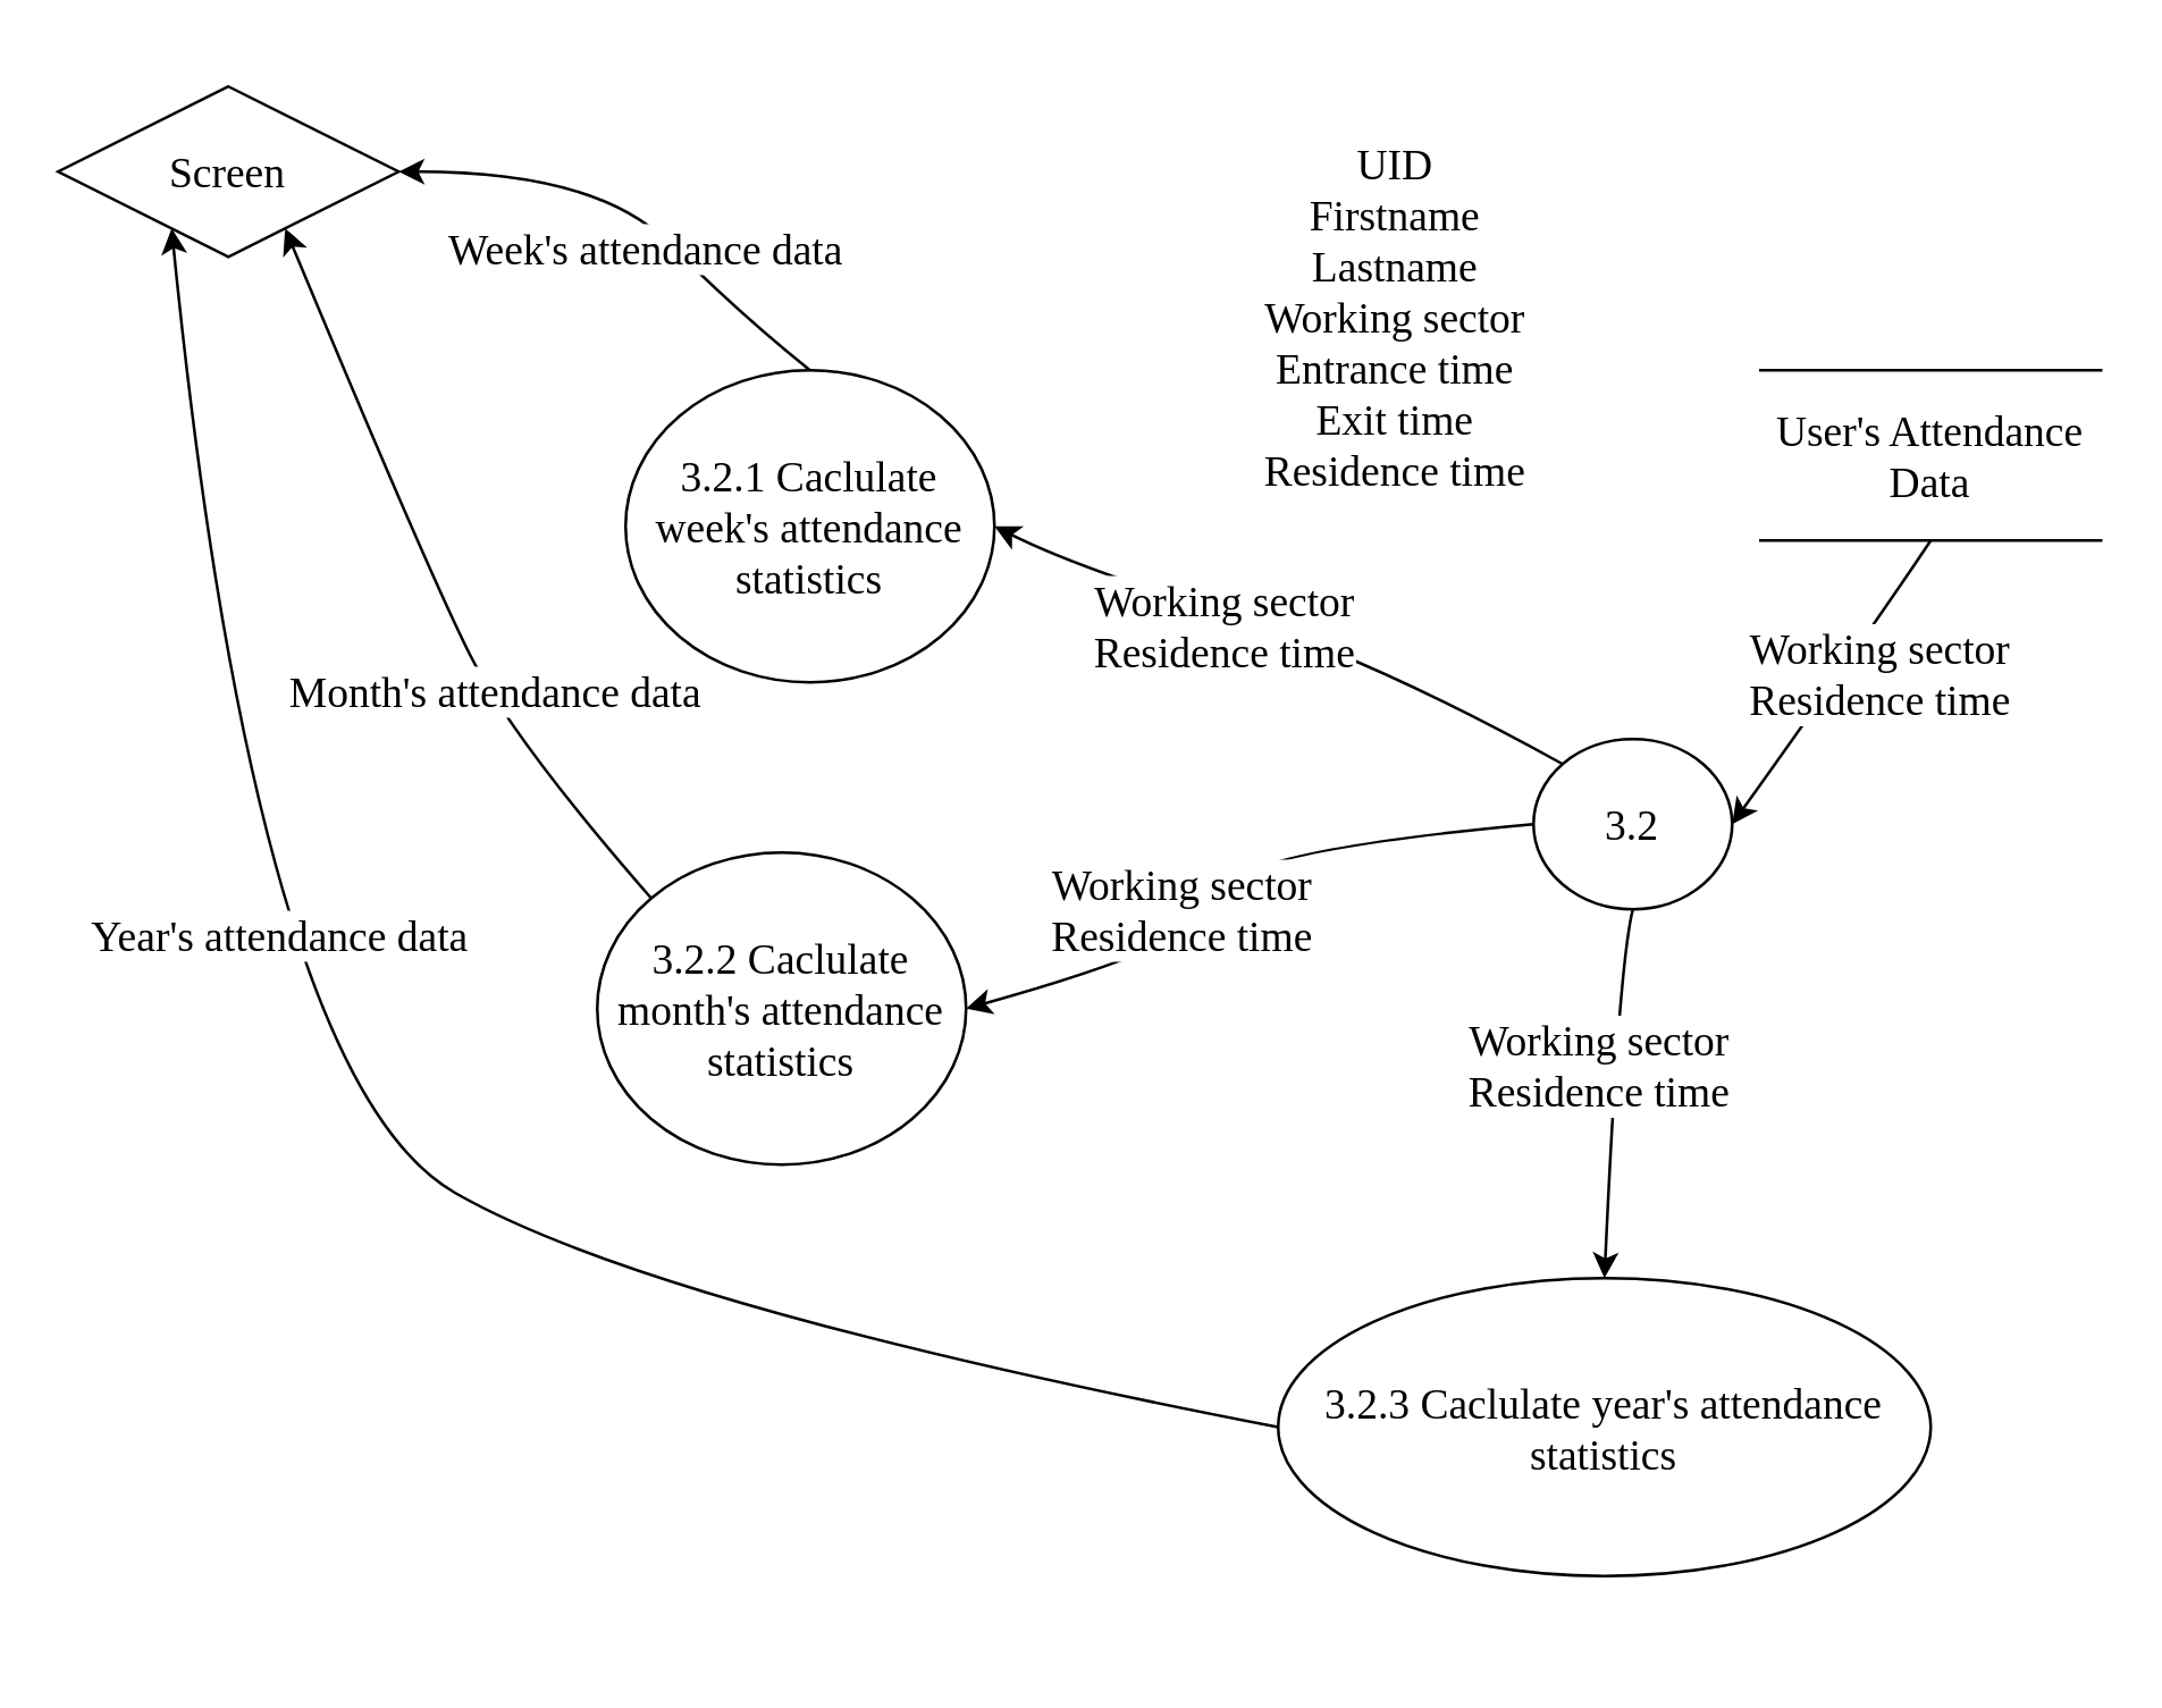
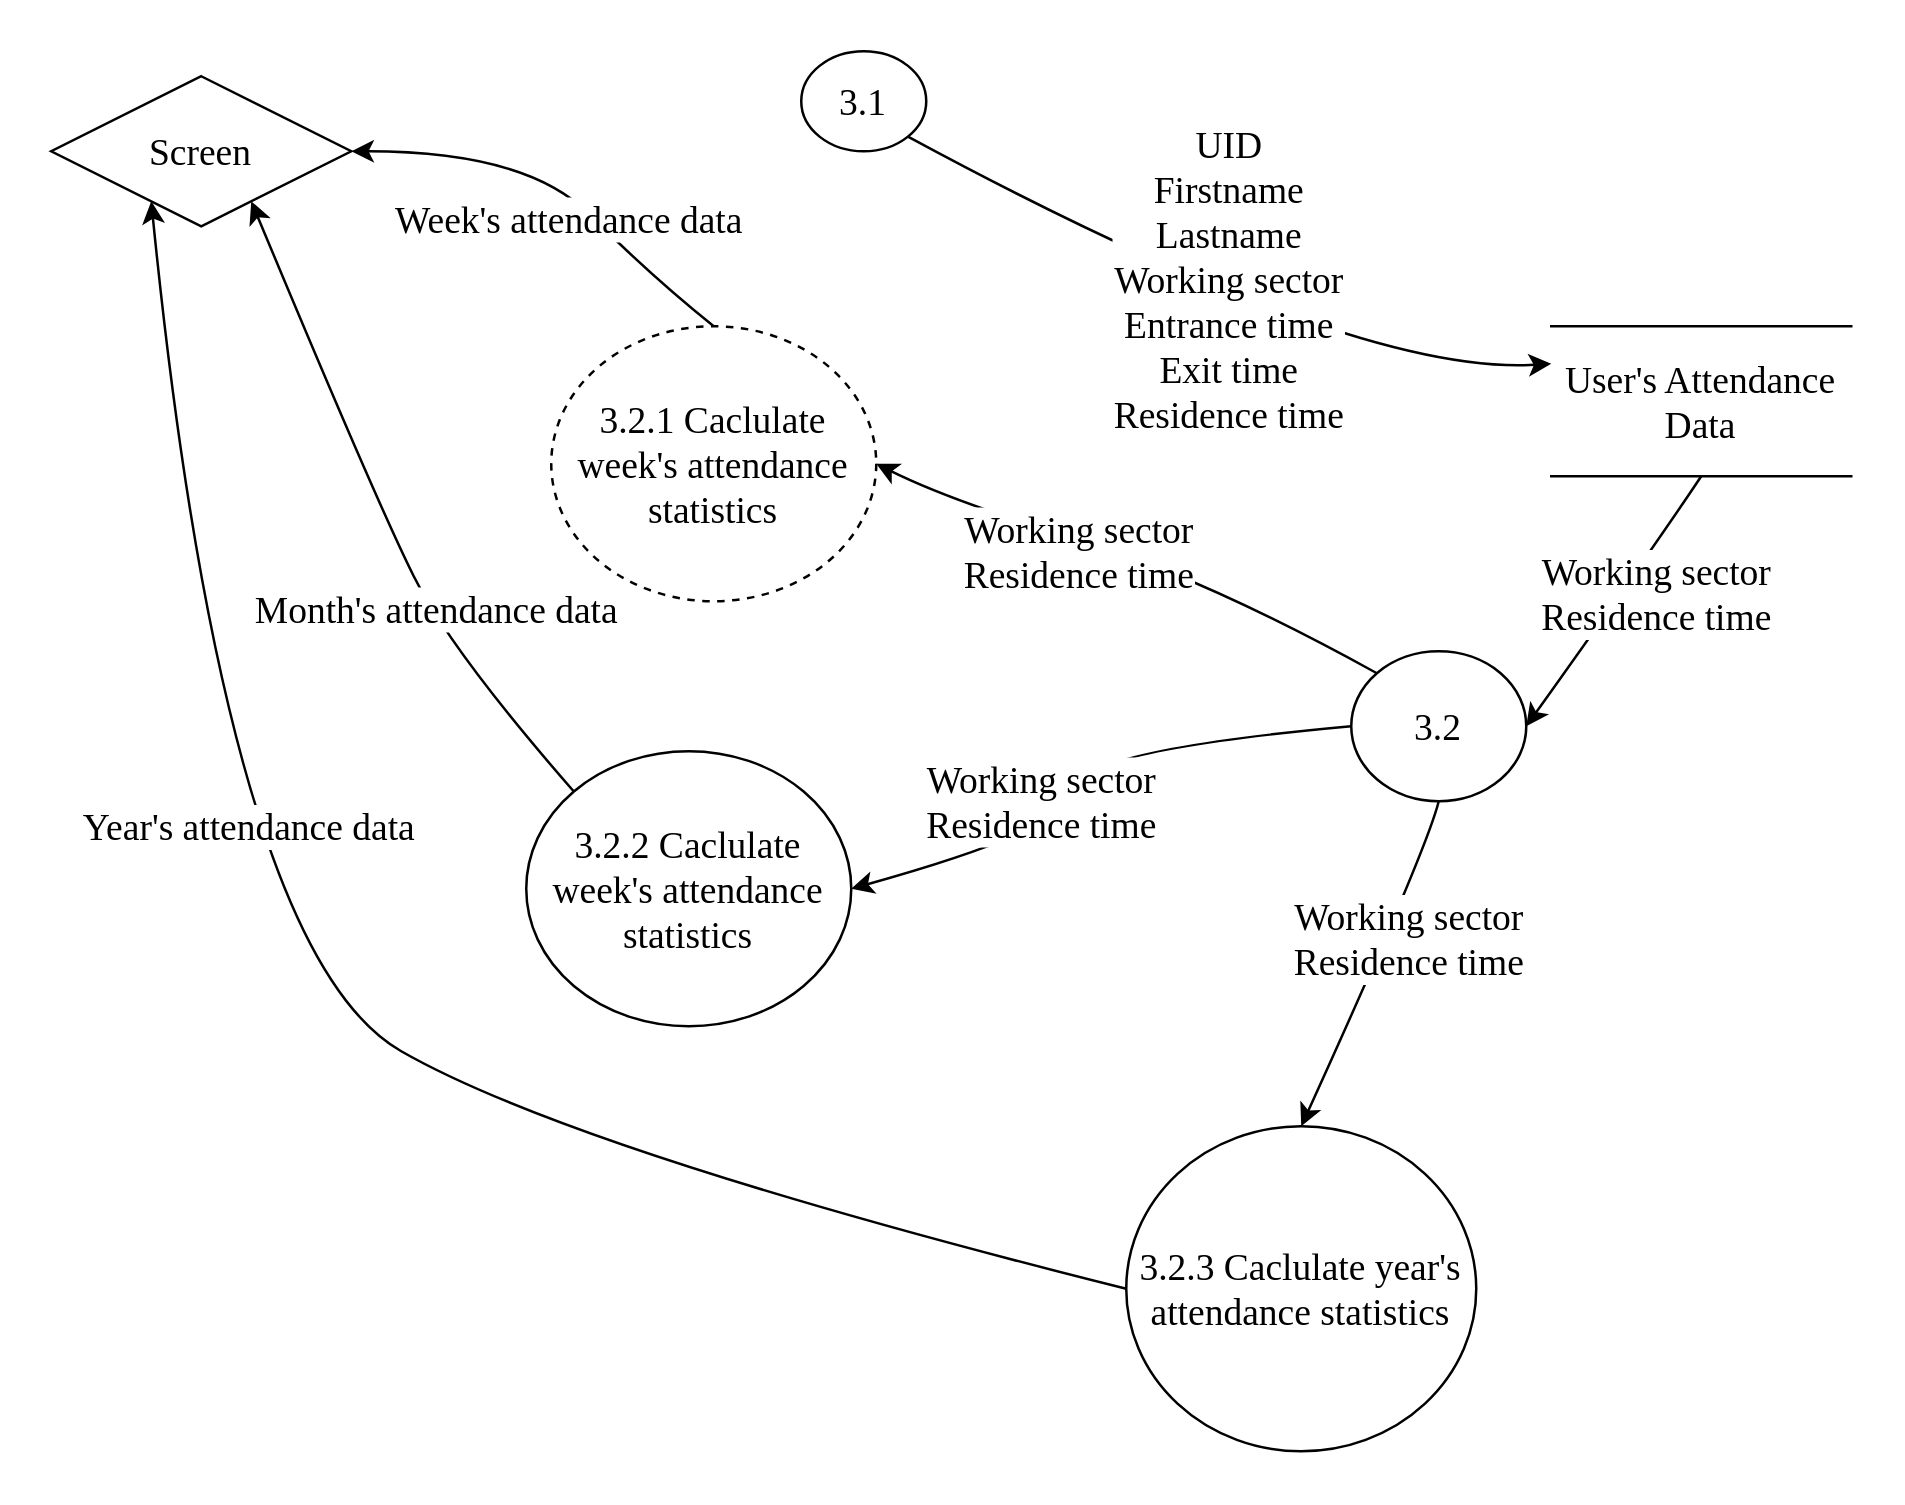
  <mxCell id="0" />
  <mxCell id="1" parent="0" />
  <mxCell id="2" style="edgeStyle=orthogonalEdgeStyle;rounded=0;orthogonalLoop=1;jettySize=auto;html=1;exitX=0.5;exitY=0;exitDx=0;exitDy=0;fontFamily=Times New Roman;fontSize=15;" parent="1" edge="1"><mxGeometry relative="1" as="geometry"><mxPoint x="400" y="240" as="targetPoint" /></mxGeometry></mxCell>
  <mxCell id="3" value="Card's informations" style="edgeLabel;html=1;align=center;verticalAlign=middle;resizable=0;points=[];fontSize=15;fontFamily=Times New Roman;" parent="2" vertex="1" connectable="0"><mxGeometry x="-0.236" y="1" relative="1" as="geometry"><mxPoint y="22" as="offset" /></mxGeometry></mxCell>
  <mxCell id="4" value="Screen" style="rhombus;whiteSpace=wrap;html=1;fontFamily=Times New Roman;fontSize=15;" parent="1" vertex="1"><mxGeometry x="20" y="30" width="120" height="60" as="geometry" /></mxCell>
  <mxCell id="5" value="User's Attendance&lt;br style=&quot;font-size: 15px;&quot;&gt;Data" style="shape=partialRectangle;whiteSpace=wrap;html=1;left=0;right=0;fillColor=none;fontFamily=Times New Roman;fontSize=15;" parent="1" vertex="1"><mxGeometry x="620" y="130" width="120" height="60" as="geometry" /></mxCell>
  <mxCell id="6" value="3.2" style="ellipse;whiteSpace=wrap;html=1;fontFamily=Times New Roman;fontSize=15;" parent="1" vertex="1"><mxGeometry x="540" y="260" width="70" height="60" as="geometry" /></mxCell>
  <mxCell id="7" value="" style="curved=1;endArrow=classic;html=1;rounded=0;entryX=1;entryY=0.5;entryDx=0;entryDy=0;exitX=0.5;exitY=1;exitDx=0;exitDy=0;fontFamily=Times New Roman;fontSize=15;" parent="1" source="5" target="6" edge="1"><mxGeometry width="50" height="50" relative="1" as="geometry"><mxPoint x="520" y="240" as="sourcePoint" /><mxPoint x="470" y="290" as="targetPoint" /><Array as="points"><mxPoint x="660" y="220" /></Array></mxGeometry></mxCell>
  <mxCell id="8" value="Working sector&lt;br style=&quot;font-size: 15px;&quot;&gt;Residence time" style="edgeLabel;html=1;align=center;verticalAlign=middle;resizable=0;points=[];fontSize=15;fontFamily=Times New Roman;" parent="7" vertex="1" connectable="0"><mxGeometry x="0.284" relative="1" as="geometry"><mxPoint x="26" y="-18" as="offset" /></mxGeometry></mxCell>
+ <mxCell id="9" value="" style="curved=1;endArrow=classic;html=1;rounded=0;entryX=0;entryY=0.25;entryDx=0;entryDy=0;fontFamily=Times New Roman;fontSize=15;exitX=1;exitY=1;exitDx=0;exitDy=0;" parent="1" source="26" target="5" edge="1"><mxGeometry width="50" height="50" relative="1" as="geometry"><mxPoint x="380" y="40" as="sourcePoint" /><mxPoint x="550" y="130" as="targetPoint" /><Array as="points"><mxPoint x="540" y="150" /></Array></mxGeometry></mxCell>
  <mxCell id="10" value="UID&lt;br style=&quot;font-size: 15px;&quot;&gt;Firstname&lt;br style=&quot;font-size: 15px;&quot;&gt;Lastname&lt;br style=&quot;font-size: 15px;&quot;&gt;Working sector&lt;br style=&quot;font-size: 15px;&quot;&gt;Entrance time&lt;br style=&quot;font-size: 15px;&quot;&gt;Exit time&lt;br style=&quot;font-size: 15px;&quot;&gt;Residence time" style="edgeLabel;html=1;align=center;verticalAlign=middle;resizable=0;points=[];fontSize=15;fontFamily=Times New Roman;" parent="1" vertex="1" connectable="0"><mxGeometry x="-0.355" y="23" relative="1" as="geometry"><mxPoint x="490" y="110" as="offset" /></mxGeometry></mxCell>
- <mxCell id="11" value="3.2.2 Caclulate month's attendance statistics" style="ellipse;whiteSpace=wrap;html=1;fontFamily=Times New Roman;fontSize=15;" parent="1" vertex="1"><mxGeometry x="210" y="300" width="130" height="110" as="geometry" /></mxCell>
- <mxCell id="12" value="3.2.1 Caclulate week's attendance statistics" style="ellipse;whiteSpace=wrap;html=1;fontFamily=Times New Roman;fontSize=15;" parent="1" vertex="1"><mxGeometry x="220" y="130" width="130" height="110" as="geometry" /></mxCell>
- <mxCell id="13" value="3.2.3 Caclulate year's attendance statistics" style="ellipse;whiteSpace=wrap;html=1;fontFamily=Times New Roman;fontSize=15;" parent="1" vertex="1"><mxGeometry x="450" y="450" width="230" height="105" as="geometry" /></mxCell>
+ <mxCell id="11" value="3.2.2 Caclulate week's attendance statistics" style="ellipse;whiteSpace=wrap;html=1;fontFamily=Times New Roman;fontSize=15;" parent="1" vertex="1"><mxGeometry x="210" y="300" width="130" height="110" as="geometry" /></mxCell>
+ <mxCell id="12" value="3.2.1 Caclulate week's attendance statistics" style="ellipse;whiteSpace=wrap;html=1;fontFamily=Times New Roman;fontSize=15;dashed=1;" parent="1" vertex="1"><mxGeometry x="220" y="130" width="130" height="110" as="geometry" /></mxCell>
+ <mxCell id="13" value="3.2.3 Caclulate year's attendance statistics" style="ellipse;whiteSpace=wrap;html=1;fontFamily=Times New Roman;fontSize=15;" parent="1" vertex="1"><mxGeometry x="450" y="450" width="140" height="130" as="geometry" /></mxCell>
  <mxCell id="14" value="" style="curved=1;endArrow=classic;html=1;rounded=0;entryX=1;entryY=0.5;entryDx=0;entryDy=0;exitX=0;exitY=0;exitDx=0;exitDy=0;fontFamily=Times New Roman;fontSize=15;" parent="1" source="6" target="12" edge="1"><mxGeometry width="50" height="50" relative="1" as="geometry"><mxPoint x="440" y="210" as="sourcePoint" /><mxPoint x="390" y="260" as="targetPoint" /><Array as="points"><mxPoint x="480" y="230" /><mxPoint x="380" y="200" /></Array></mxGeometry></mxCell>
  <mxCell id="15" value="" style="curved=1;endArrow=classic;html=1;rounded=0;entryX=1;entryY=0.5;entryDx=0;entryDy=0;exitX=0;exitY=0.5;exitDx=0;exitDy=0;fontFamily=Times New Roman;fontSize=15;" parent="1" source="6" target="11" edge="1"><mxGeometry width="50" height="50" relative="1" as="geometry"><mxPoint x="560" y="390" as="sourcePoint" /><mxPoint x="400" y="330" as="targetPoint" /><Array as="points"><mxPoint x="430" y="300" /><mxPoint x="430" y="330" /></Array></mxGeometry></mxCell>
  <mxCell id="16" value="" style="curved=1;endArrow=classic;html=1;rounded=0;exitX=0.5;exitY=1;exitDx=0;exitDy=0;entryX=0.5;entryY=0;entryDx=0;entryDy=0;fontFamily=Times New Roman;fontSize=15;" parent="1" source="6" target="13" edge="1"><mxGeometry width="50" height="50" relative="1" as="geometry"><mxPoint x="600" y="400" as="sourcePoint" /><mxPoint x="650" y="350" as="targetPoint" /><Array as="points"><mxPoint x="570" y="340" /></Array></mxGeometry></mxCell>
  <mxCell id="17" value="Working sector&lt;br style=&quot;font-size: 15px;&quot;&gt;Residence time" style="edgeLabel;html=1;align=center;verticalAlign=middle;resizable=0;points=[];fontSize=15;fontFamily=Times New Roman;" parent="1" vertex="1" connectable="0"><mxGeometry x="430.002" y="219.995" as="geometry" /></mxCell>
  <mxCell id="18" value="Working sector&lt;br style=&quot;font-size: 15px;&quot;&gt;Residence time" style="edgeLabel;html=1;align=center;verticalAlign=middle;resizable=0;points=[];fontSize=15;fontFamily=Times New Roman;" parent="1" vertex="1" connectable="0"><mxGeometry x="415.002" y="319.995" as="geometry" /></mxCell>
  <mxCell id="19" value="Working sector&lt;br style=&quot;font-size: 15px;&quot;&gt;Residence time" style="edgeLabel;html=1;align=center;verticalAlign=middle;resizable=0;points=[];fontSize=15;fontFamily=Times New Roman;" parent="1" vertex="1" connectable="0"><mxGeometry x="660.002" y="289.995" as="geometry"><mxPoint x="-98" y="85" as="offset" /></mxGeometry></mxCell>
  <mxCell id="20" value="" style="curved=1;endArrow=classic;html=1;rounded=0;exitX=0.5;exitY=0;exitDx=0;exitDy=0;entryX=1;entryY=0.5;entryDx=0;entryDy=0;fontFamily=Times New Roman;fontSize=15;" parent="1" source="12" target="4" edge="1"><mxGeometry width="50" height="50" relative="1" as="geometry"><mxPoint x="210" y="110" as="sourcePoint" /><mxPoint x="260" y="60" as="targetPoint" /><Array as="points"><mxPoint x="260" y="110" /><mxPoint x="210" y="60" /></Array></mxGeometry></mxCell>
  <mxCell id="21" value="Week's attendance data" style="edgeLabel;html=1;align=center;verticalAlign=middle;resizable=0;points=[];fontFamily=Times New Roman;fontSize=15;" parent="20" vertex="1" connectable="0"><mxGeometry x="0.07" y="1" relative="1" as="geometry"><mxPoint x="10" y="18" as="offset" /></mxGeometry></mxCell>
  <mxCell id="22" value="" style="curved=1;endArrow=classic;html=1;rounded=0;entryX=0.75;entryY=1;entryDx=0;entryDy=0;exitX=0;exitY=0;exitDx=0;exitDy=0;fontFamily=Times New Roman;fontSize=15;" parent="1" source="11" target="4" edge="1"><mxGeometry width="50" height="50" relative="1" as="geometry"><mxPoint x="75" y="220" as="sourcePoint" /><mxPoint x="125" y="170" as="targetPoint" /><Array as="points"><mxPoint x="180" y="260" /><mxPoint x="150" y="200" /></Array></mxGeometry></mxCell>
  <mxCell id="23" value="Month's attendance data" style="edgeLabel;html=1;align=center;verticalAlign=middle;resizable=0;points=[];fontFamily=Times New Roman;fontSize=15;" parent="22" vertex="1" connectable="0"><mxGeometry x="-0.318" y="-2" relative="1" as="geometry"><mxPoint as="offset" /></mxGeometry></mxCell>
  <mxCell id="24" value="" style="curved=1;endArrow=classic;html=1;rounded=0;entryX=0.25;entryY=1;entryDx=0;entryDy=0;exitX=0;exitY=0.5;exitDx=0;exitDy=0;fontFamily=Times New Roman;fontSize=15;" parent="1" source="13" target="4" edge="1"><mxGeometry width="50" height="50" relative="1" as="geometry"><mxPoint x="110" y="490" as="sourcePoint" /><mxPoint x="160" y="440" as="targetPoint" /><Array as="points"><mxPoint x="230" y="460" /><mxPoint x="90" y="380" /></Array></mxGeometry></mxCell>
  <mxCell id="25" value="Year's attendance data" style="edgeLabel;html=1;align=center;verticalAlign=middle;resizable=0;points=[];fontFamily=Times New Roman;fontSize=15;" parent="24" vertex="1" connectable="0"><mxGeometry x="0.054" y="-18" relative="1" as="geometry"><mxPoint x="-22" y="-47" as="offset" /></mxGeometry></mxCell>
+ <mxCell id="26" value="3.1" style="ellipse;whiteSpace=wrap;html=1;fontFamily=Times New Roman;fontSize=15;" parent="1" vertex="1"><mxGeometry x="320" y="20" width="50" height="40" as="geometry" /></mxCell>
